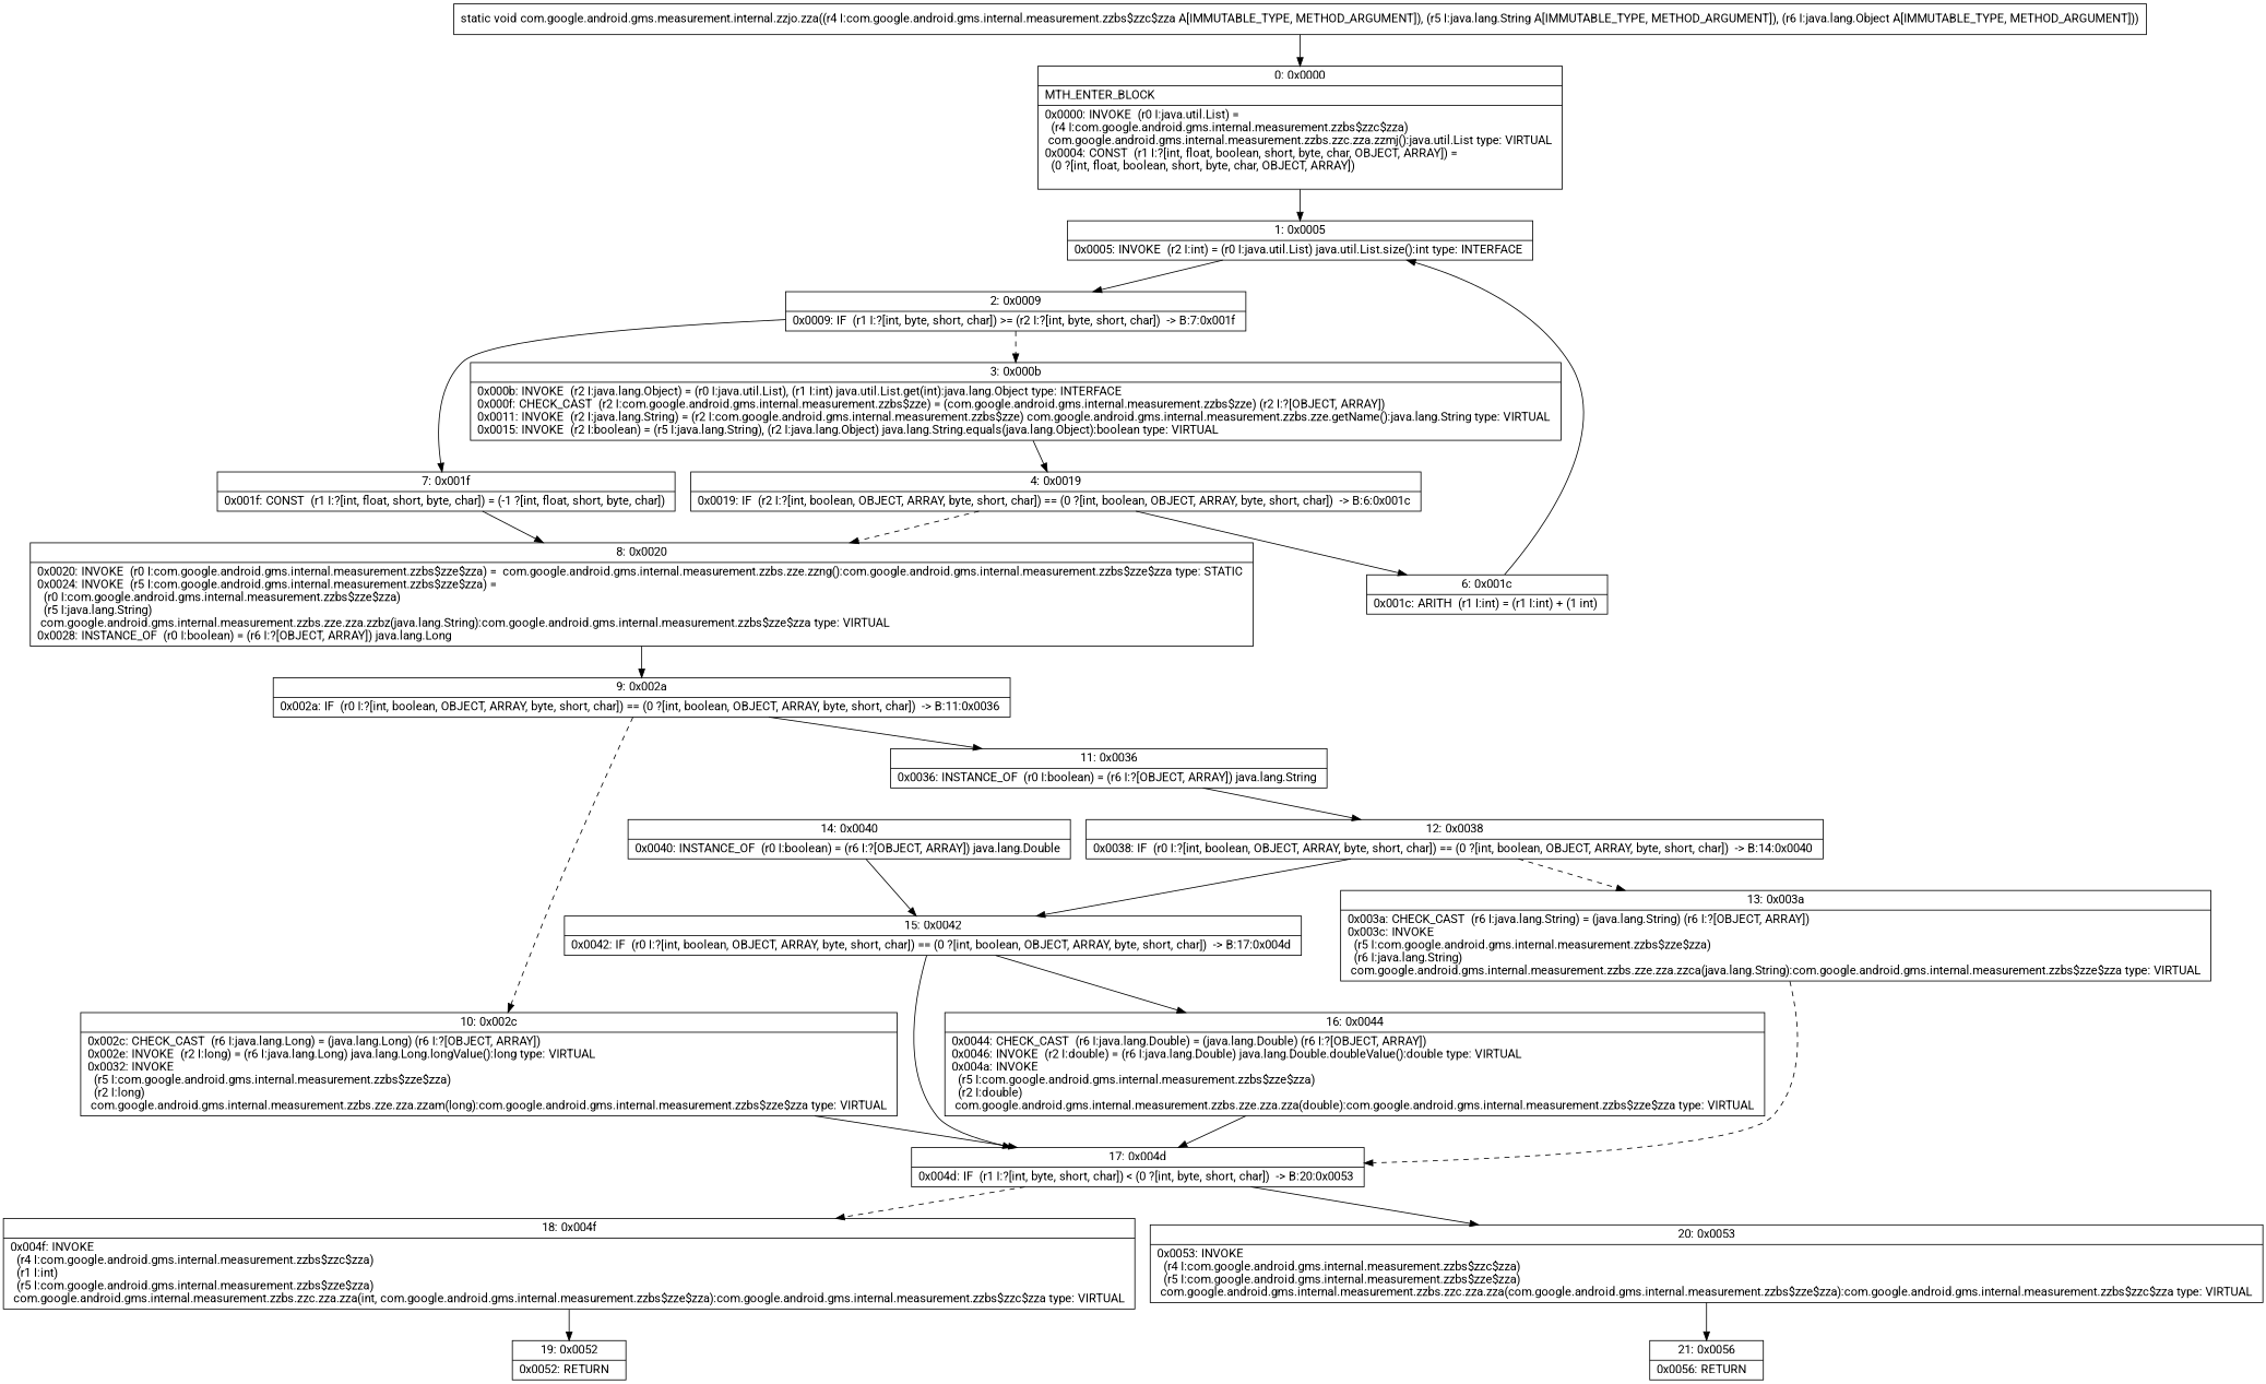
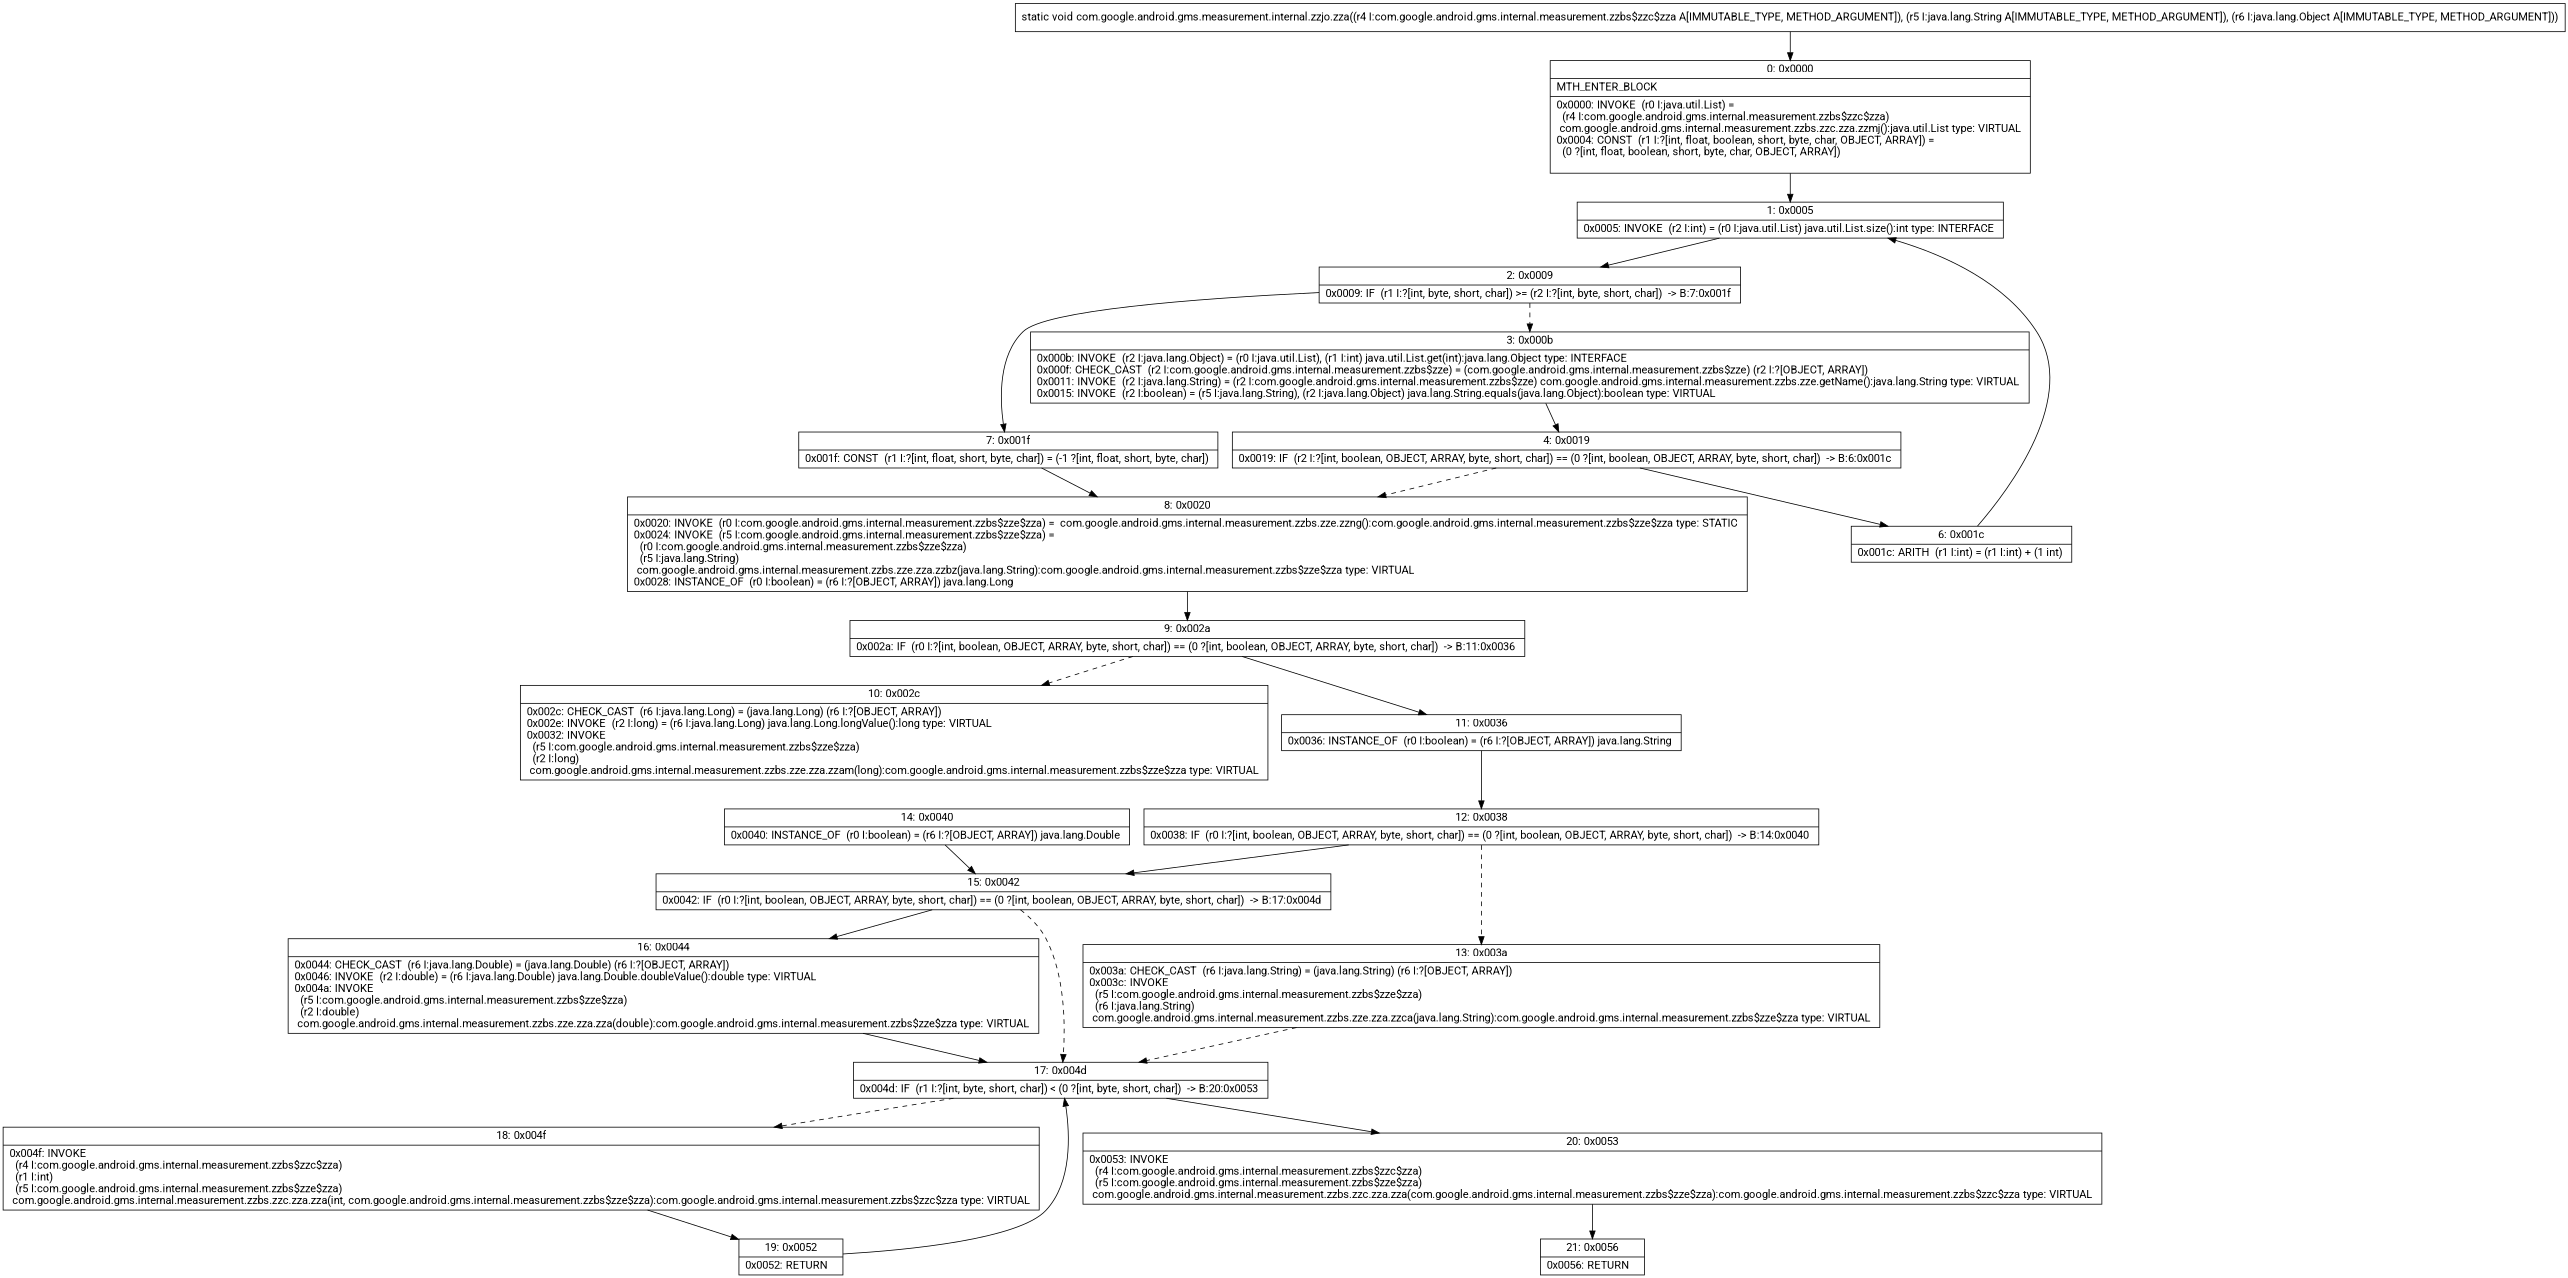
  digraph {
    fontname=Roboto
    node [fontname=Roboto shape=record]
    edge [fontname=Roboto]
    n1 [label="{0\:\ 0x0000|MTH_ENTER_BLOCK\l|0x0000: INVOKE  (r0 I:java.util.List) = \l  (r4 I:com.google.android.gms.internal.measurement.zzbs$zzc$zza)\l com.google.android.gms.internal.measurement.zzbs.zzc.zza.zzmj():java.util.List type: VIRTUAL \l0x0004: CONST  (r1 I:?[int, float, boolean, short, byte, char, OBJECT, ARRAY]) = \l  (0 ?[int, float, boolean, short, byte, char, OBJECT, ARRAY])\l \l}"]
    n2 [label="{1\:\ 0x0005|0x0005: INVOKE  (r2 I:int) = (r0 I:java.util.List) java.util.List.size():int type: INTERFACE \l}"]
    n3 [label="{2\:\ 0x0009|0x0009: IF  (r1 I:?[int, byte, short, char]) \>= (r2 I:?[int, byte, short, char])  \-\> B:7:0x001f \l}"]
    n4 [label="{3\:\ 0x000b|0x000b: INVOKE  (r2 I:java.lang.Object) = (r0 I:java.util.List), (r1 I:int) java.util.List.get(int):java.lang.Object type: INTERFACE \l0x000f: CHECK_CAST  (r2 I:com.google.android.gms.internal.measurement.zzbs$zze) = (com.google.android.gms.internal.measurement.zzbs$zze) (r2 I:?[OBJECT, ARRAY]) \l0x0011: INVOKE  (r2 I:java.lang.String) = (r2 I:com.google.android.gms.internal.measurement.zzbs$zze) com.google.android.gms.internal.measurement.zzbs.zze.getName():java.lang.String type: VIRTUAL \l0x0015: INVOKE  (r2 I:boolean) = (r5 I:java.lang.String), (r2 I:java.lang.Object) java.lang.String.equals(java.lang.Object):boolean type: VIRTUAL \l}"]
    n5 [label="{7\:\ 0x001f|0x001f: CONST  (r1 I:?[int, float, short, byte, char]) = (\-1 ?[int, float, short, byte, char]) \l}"]
    n6 [label="{4\:\ 0x0019|0x0019: IF  (r2 I:?[int, boolean, OBJECT, ARRAY, byte, short, char]) == (0 ?[int, boolean, OBJECT, ARRAY, byte, short, char])  \-\> B:6:0x001c \l}"]
    n7 [label="{8\:\ 0x0020|0x0020: INVOKE  (r0 I:com.google.android.gms.internal.measurement.zzbs$zze$zza) =  com.google.android.gms.internal.measurement.zzbs.zze.zzng():com.google.android.gms.internal.measurement.zzbs$zze$zza type: STATIC \l0x0024: INVOKE  (r5 I:com.google.android.gms.internal.measurement.zzbs$zze$zza) = \l  (r0 I:com.google.android.gms.internal.measurement.zzbs$zze$zza)\l  (r5 I:java.lang.String)\l com.google.android.gms.internal.measurement.zzbs.zze.zza.zzbz(java.lang.String):com.google.android.gms.internal.measurement.zzbs$zze$zza type: VIRTUAL \l0x0028: INSTANCE_OF  (r0 I:boolean) = (r6 I:?[OBJECT, ARRAY]) java.lang.Long \l}"]
    n8 [label="{6\:\ 0x001c|0x001c: ARITH  (r1 I:int) = (r1 I:int) + (1 int) \l}"]
    n9 [label="{9\:\ 0x002a|0x002a: IF  (r0 I:?[int, boolean, OBJECT, ARRAY, byte, short, char]) == (0 ?[int, boolean, OBJECT, ARRAY, byte, short, char])  \-\> B:11:0x0036 \l}"]
    n10 [label="{10\:\ 0x002c|0x002c: CHECK_CAST  (r6 I:java.lang.Long) = (java.lang.Long) (r6 I:?[OBJECT, ARRAY]) \l0x002e: INVOKE  (r2 I:long) = (r6 I:java.lang.Long) java.lang.Long.longValue():long type: VIRTUAL \l0x0032: INVOKE  \l  (r5 I:com.google.android.gms.internal.measurement.zzbs$zze$zza)\l  (r2 I:long)\l com.google.android.gms.internal.measurement.zzbs.zze.zza.zzam(long):com.google.android.gms.internal.measurement.zzbs$zze$zza type: VIRTUAL \l}"]
    n11 [label="{11\:\ 0x0036|0x0036: INSTANCE_OF  (r0 I:boolean) = (r6 I:?[OBJECT, ARRAY]) java.lang.String \l}"]
    n12 [label="{17\:\ 0x004d|0x004d: IF  (r1 I:?[int, byte, short, char]) \< (0 ?[int, byte, short, char])  \-\> B:20:0x0053 \l}"]
    n13 [label="{12\:\ 0x0038|0x0038: IF  (r0 I:?[int, boolean, OBJECT, ARRAY, byte, short, char]) == (0 ?[int, boolean, OBJECT, ARRAY, byte, short, char])  \-\> B:14:0x0040 \l}"]
    n14 [label="{18\:\ 0x004f|0x004f: INVOKE  \l  (r4 I:com.google.android.gms.internal.measurement.zzbs$zzc$zza)\l  (r1 I:int)\l  (r5 I:com.google.android.gms.internal.measurement.zzbs$zze$zza)\l com.google.android.gms.internal.measurement.zzbs.zzc.zza.zza(int, com.google.android.gms.internal.measurement.zzbs$zze$zza):com.google.android.gms.internal.measurement.zzbs$zzc$zza type: VIRTUAL \l}"]
    n15 [label="{20\:\ 0x0053|0x0053: INVOKE  \l  (r4 I:com.google.android.gms.internal.measurement.zzbs$zzc$zza)\l  (r5 I:com.google.android.gms.internal.measurement.zzbs$zze$zza)\l com.google.android.gms.internal.measurement.zzbs.zzc.zza.zza(com.google.android.gms.internal.measurement.zzbs$zze$zza):com.google.android.gms.internal.measurement.zzbs$zzc$zza type: VIRTUAL \l}"]
    n16 [label="{13\:\ 0x003a|0x003a: CHECK_CAST  (r6 I:java.lang.String) = (java.lang.String) (r6 I:?[OBJECT, ARRAY]) \l0x003c: INVOKE  \l  (r5 I:com.google.android.gms.internal.measurement.zzbs$zze$zza)\l  (r6 I:java.lang.String)\l com.google.android.gms.internal.measurement.zzbs.zze.zza.zzca(java.lang.String):com.google.android.gms.internal.measurement.zzbs$zze$zza type: VIRTUAL \l}"]
    n17 [label="{15\:\ 0x0042|0x0042: IF  (r0 I:?[int, boolean, OBJECT, ARRAY, byte, short, char]) == (0 ?[int, boolean, OBJECT, ARRAY, byte, short, char])  \-\> B:17:0x004d \l}"]
    n18 [label="{14\:\ 0x0040|0x0040: INSTANCE_OF  (r0 I:boolean) = (r6 I:?[OBJECT, ARRAY]) java.lang.Double \l}"]
    n19 [label="{16\:\ 0x0044|0x0044: CHECK_CAST  (r6 I:java.lang.Double) = (java.lang.Double) (r6 I:?[OBJECT, ARRAY]) \l0x0046: INVOKE  (r2 I:double) = (r6 I:java.lang.Double) java.lang.Double.doubleValue():double type: VIRTUAL \l0x004a: INVOKE  \l  (r5 I:com.google.android.gms.internal.measurement.zzbs$zze$zza)\l  (r2 I:double)\l com.google.android.gms.internal.measurement.zzbs.zze.zza.zza(double):com.google.android.gms.internal.measurement.zzbs$zze$zza type: VIRTUAL \l}"]
    n20 [label="{19\:\ 0x0052|0x0052: RETURN   \l}"]
    n21 [label="{21\:\ 0x0056|0x0056: RETURN   \l}"]
    n22 [label="{static void com.google.android.gms.measurement.internal.zzjo.zza((r4 I:com.google.android.gms.internal.measurement.zzbs$zzc$zza A[IMMUTABLE_TYPE, METHOD_ARGUMENT]), (r5 I:java.lang.String A[IMMUTABLE_TYPE, METHOD_ARGUMENT]), (r6 I:java.lang.Object A[IMMUTABLE_TYPE, METHOD_ARGUMENT])) }"]
    n1 -> n2
    n2 -> n3
    n3 -> n4 [style=dashed]
    n3 -> n5
    n4 -> n6
    n5 -> n7
    n6 -> n7 [style=dashed]
    n6 -> n8
    n7 -> n9
    n8 -> n2
    n9 -> n10 [style=dashed]
    n9 -> n11
-   n10 -> n12
+   n20 -> n12
    n11 -> n13
    n12 -> n14 [style=dashed]
    n12 -> n15
    n13 -> n16 [style=dashed]
    n13 -> n17
    n14 -> n20
    n15 -> n21
    n16 -> n12 [style=dashed]
-   n17 -> n12
+   n17 -> n12 [style=dashed]
    n17 -> n19 [style=solid]
    n18 -> n17
    n19 -> n12
    n22 -> n1
  }
